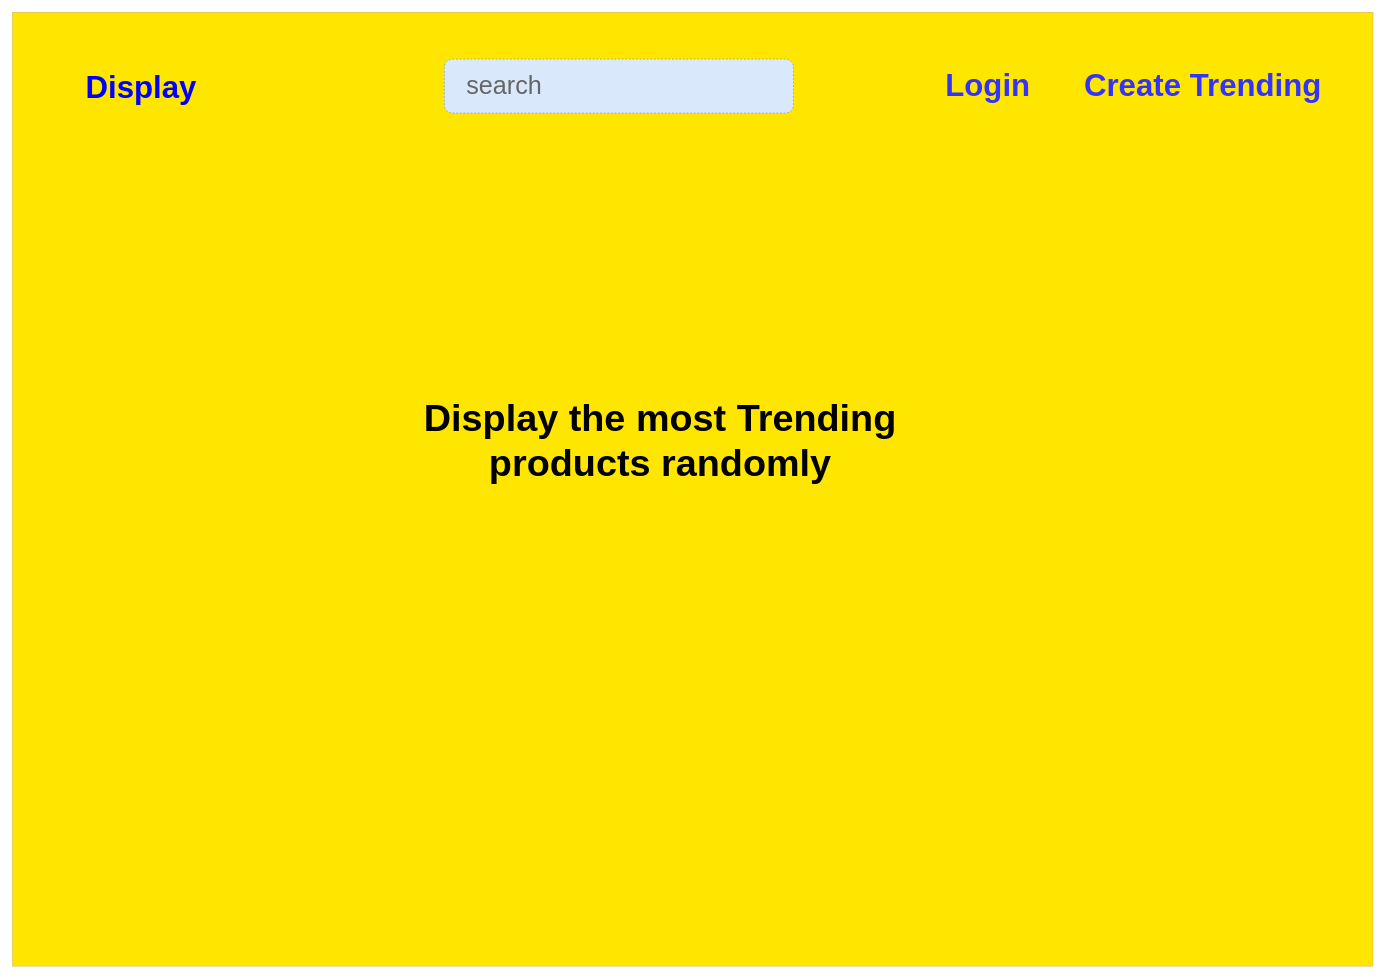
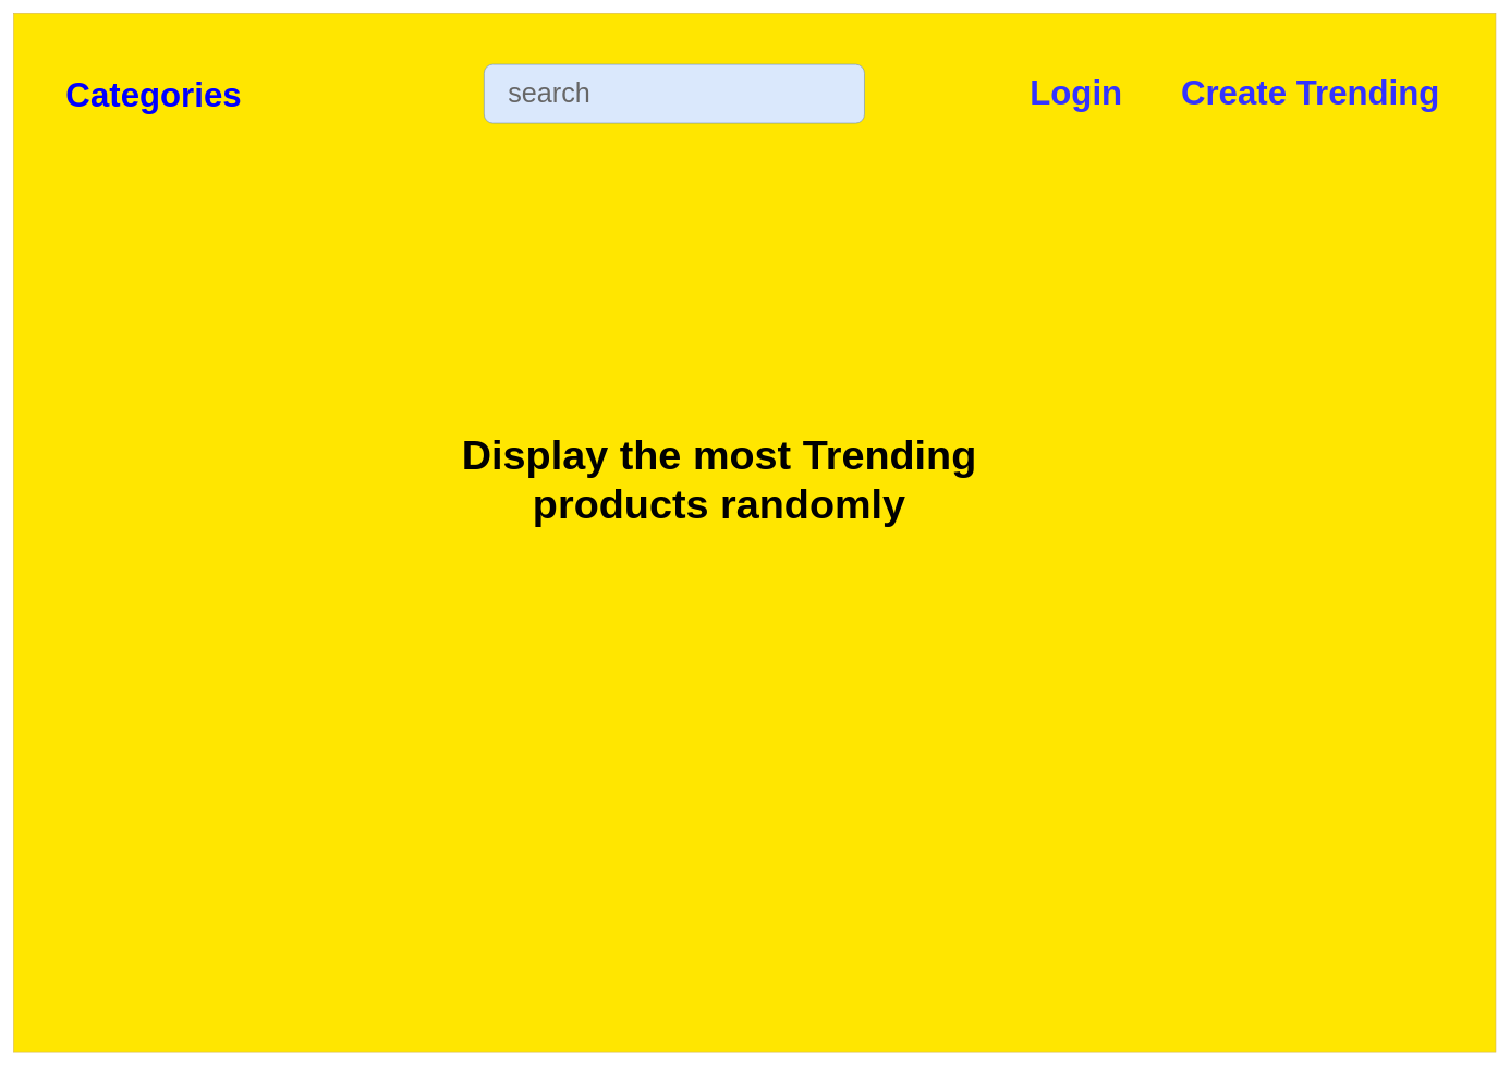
  <mxCell id="0" />
  <mxCell id="1" parent="0" />
  <mxCell id="2" value="" style="rounded=0;whiteSpace=wrap;html=1;fillColor=#FFE600;strokeColor=#d6b656;" vertex="1" parent="1"><mxGeometry x="20" y="20" width="2268" height="1590" as="geometry" /></mxCell>
- <mxCell id="3" value="&lt;font style=&quot;font-size: 52px;&quot;&gt;&lt;b&gt;&lt;font color=&quot;#0000ff&quot;&gt;Display&lt;/font&gt;&amp;nbsp;&lt;/b&gt;&lt;/font&gt;" style="text;html=1;align=center;verticalAlign=middle;whiteSpace=wrap;rounded=0;" vertex="1" parent="1"><mxGeometry x="77" y="70" width="330" height="150" as="geometry" /></mxCell>
+ <mxCell id="3" value="&lt;font style=&quot;font-size: 52px;&quot;&gt;&lt;b&gt;&lt;font color=&quot;#0000ff&quot;&gt;Categories&lt;/font&gt;&amp;nbsp;&lt;/b&gt;&lt;/font&gt;" style="text;html=1;align=center;verticalAlign=middle;whiteSpace=wrap;rounded=0;" vertex="1" parent="1"><mxGeometry x="77" y="70" width="330" height="150" as="geometry" /></mxCell>
  <mxCell id="4" value="&lt;font style=&quot;font-size: 63px;&quot;&gt;&lt;b&gt;Display the most Trending products randomly&lt;/b&gt;&lt;/font&gt;" style="text;html=1;align=center;verticalAlign=middle;whiteSpace=wrap;rounded=0;" vertex="1" parent="1"><mxGeometry x="680" y="608" width="840" height="252" as="geometry" /></mxCell>
  <mxCell id="5" value="&lt;span style=&quot;font-size: 52px;&quot;&gt;&lt;b&gt;&lt;font color=&quot;#3333ff&quot;&gt;Login&lt;span style=&quot;white-space: pre;&quot;&gt;&#09;&lt;/span&gt;Create Trending&lt;/font&gt;&lt;/b&gt;&lt;/span&gt;" style="text;html=1;align=center;verticalAlign=middle;whiteSpace=wrap;rounded=0;" vertex="1" parent="1"><mxGeometry x="1526" y="56" width="726" height="172" as="geometry" /></mxCell>
- <mxCell id="6" value="&lt;font color=&quot;#666666&quot; style=&quot;font-size: 42px;&quot;&gt;&amp;nbsp; &amp;nbsp;search&lt;/font&gt;" style="rounded=1;whiteSpace=wrap;html=1;align=left;fillColor=#dae8fc;strokeColor=#6c8ebf;dashed=1;" vertex="1" parent="1"><mxGeometry x="740" y="98" width="582" height="90" as="geometry" /></mxCell>
+ <mxCell id="6" value="&lt;font color=&quot;#666666&quot; style=&quot;font-size: 42px;&quot;&gt;&amp;nbsp; &amp;nbsp;search&lt;/font&gt;" style="rounded=1;whiteSpace=wrap;html=1;align=left;fillColor=#dae8fc;strokeColor=#6c8ebf;" vertex="1" parent="1"><mxGeometry x="740" y="98" width="582" height="90" as="geometry" /></mxCell>
